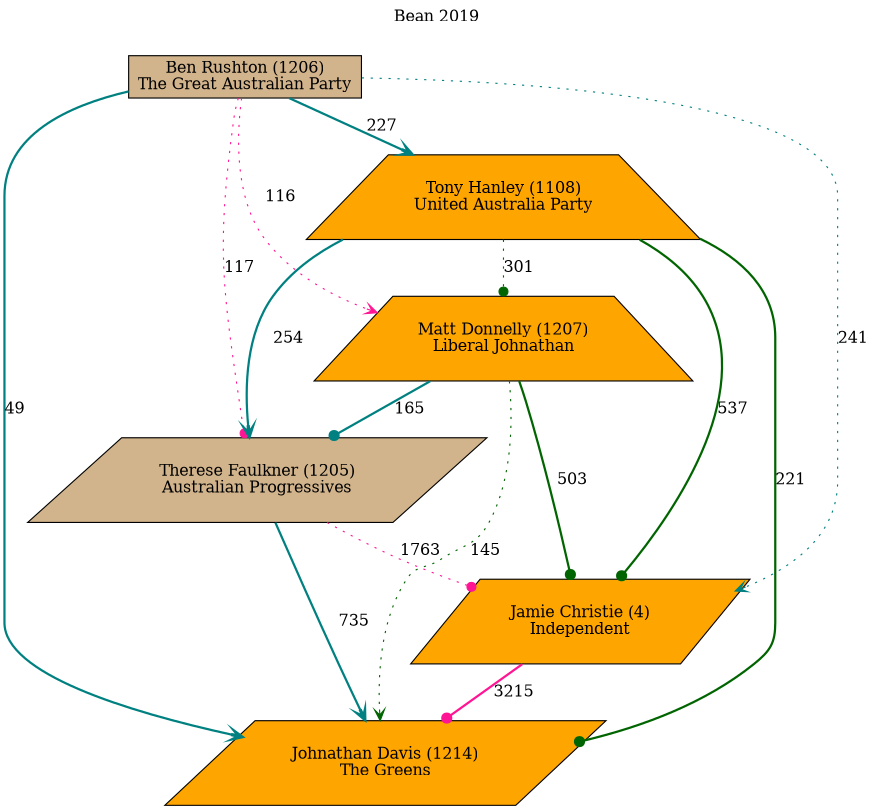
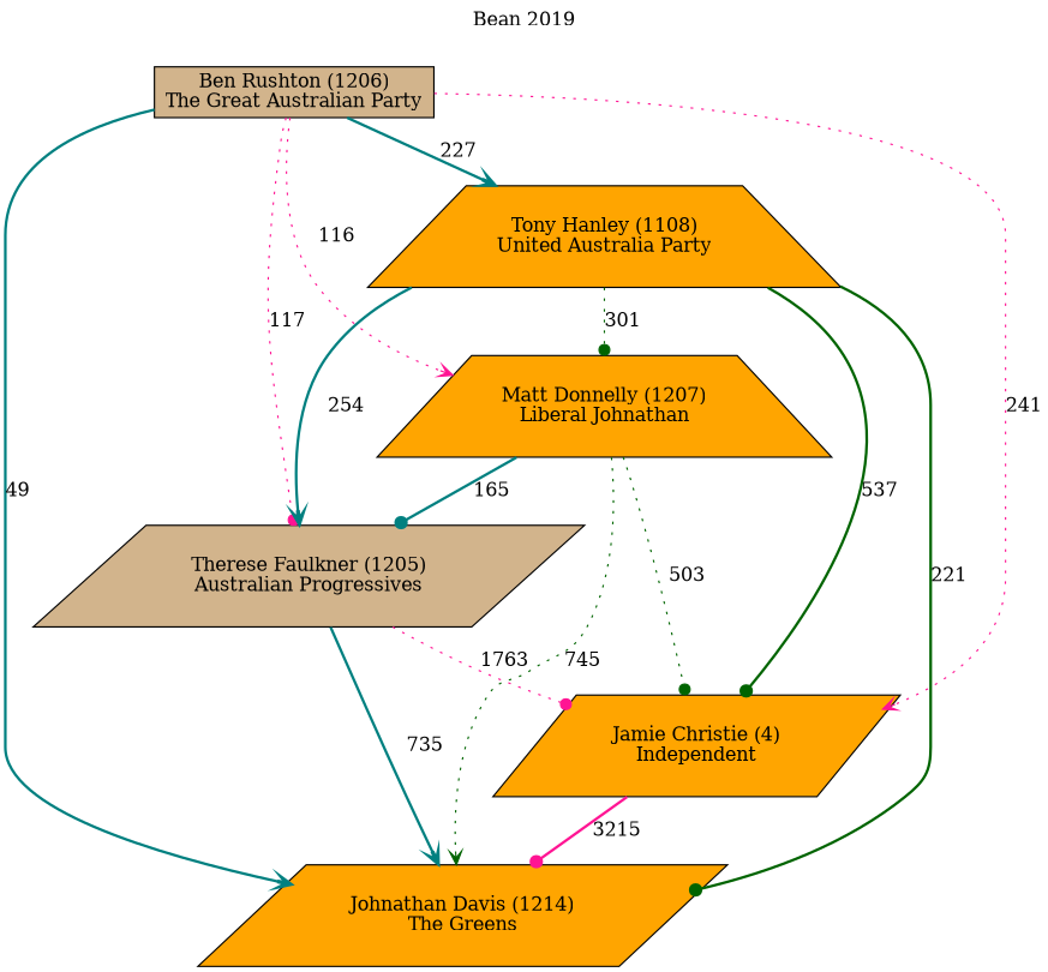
  digraph {
    label="Bean 2019"
    labelloc=t
    mclimit=10
    node [fillcolor=orange shape=parallelogram style=filled]
    edge [arrowhead=dot color=deeppink style=bold]
    n1 [fillcolor=tan label="Ben Rushton (1206)\nThe Great Australian Party" shape=box]
    n2 [label="Jamie Christie (4)\nIndependent"]
    n3 [label="Johnathan Davis (1214)\nThe Greens"]
    n4 [label="Matt Donnelly (1207)\nLiberal Johnathan" shape=trapezium]
    n5 [fillcolor=tan label="Therese Faulkner (1205)\nAustralian Progressives"]
    n6 [label="Tony Hanley (1108)\nUnited Australia Party" shape=trapezium]
-   n1 -> n2 [arrowhead=vee color=teal label=241 style=dotted]
+   n1 -> n2 [arrowhead=vee label=241 style=dotted]
    n1 -> n3 [arrowhead=vee color=teal label=49]
    n1 -> n4 [arrowhead=vee label=116 style=dotted]
    n1 -> n5 [label=117 style=dotted]
    n1 -> n6 [arrowhead=vee color=teal label=227]
    n2 -> n3 [label=3215]
-   n4 -> n2 [color=darkgreen label=503]
-   n4 -> n3 [arrowhead=vee color=darkgreen label=145 style=dotted]
+   n4 -> n2 [color=darkgreen label=503 style=dotted]
+   n4 -> n3 [arrowhead=vee color=darkgreen label=745 style=dotted]
    n4 -> n5 [color=teal label=165]
    n5 -> n2 [label=1763 style=dotted]
    n5 -> n3 [arrowhead=vee color=teal label=735]
    n6 -> n2 [color=darkgreen label=537]
    n6 -> n3 [color=darkgreen label=221]
    n6 -> n4 [color=darkgreen label=301 style=dotted]
    n6 -> n5 [arrowhead=vee color=teal label=254]
  }
